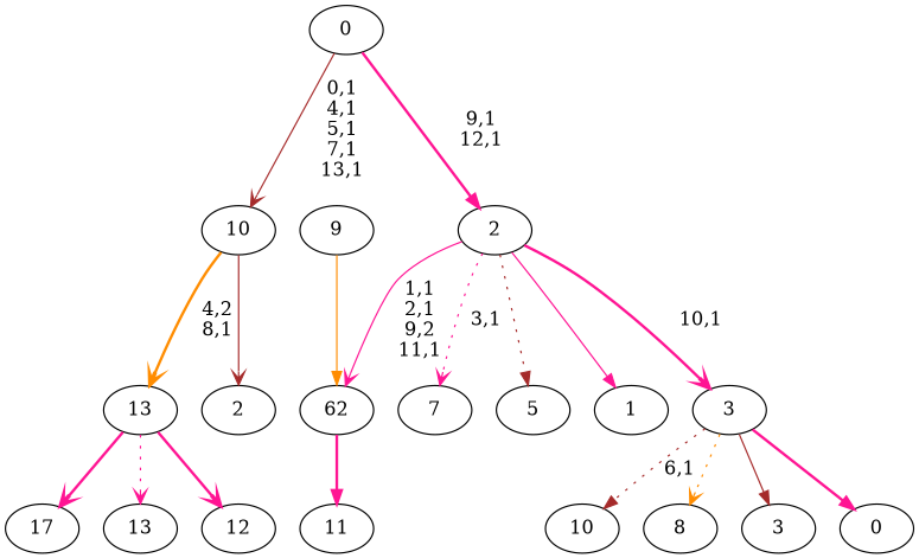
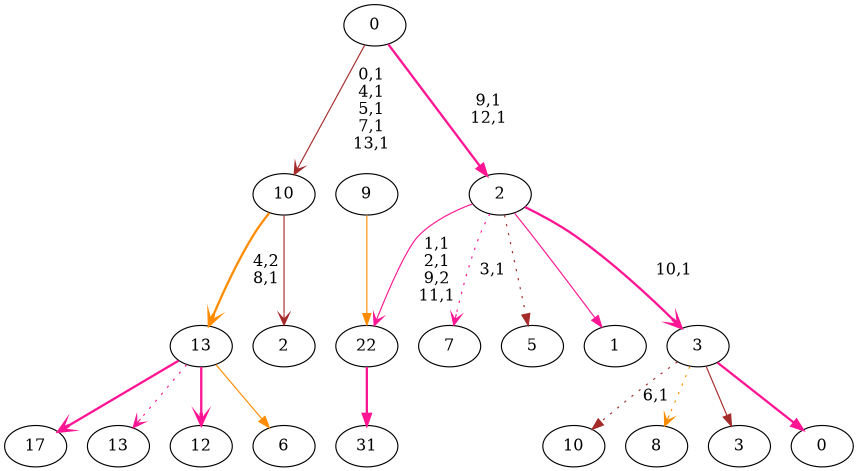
  digraph {
    edge [arrowhead=vee color=deeppink style=solid]
    n1 [label=17]
    n2 [label=13]
    n3 [label=12]
-   n4 [label=11]
+   n4 [label=31]
    n5 [label=10]
    n6 [label=9]
-   22 [label=62]
+   22
    n8 [label=8]
    n9 [label=7]
+   n10 [label=6]
    n11 [label=5]
    13
    n13 [label=3]
    n14 [label=2]
    10
    n16 [label=1]
    n17 [label=0]
    3
    2
    0
    n6 -> 22 [arrowhead=normal color=darkorange]
    22 -> n4 [arrowhead=normal style=bold]
    13 -> n1 [style=bold]
    13 -> n2 [style=dotted]
    13 -> n3 [style=bold]
+   13 -> n10 [arrowhead=normal color=darkorange]
    10 -> 13 [color=darkorange label="4,2\n8,1" style=bold]
    10 -> n14 [color=brown]
    3 -> n5 [arrowhead=normal color=brown label="6,1" style=dotted]
    3 -> n8 [color=darkorange style=dotted]
    3 -> n13 [arrowhead=normal color=brown]
    3 -> n17 [arrowhead=normal style=bold]
    2 -> 22 [label="1,1\n2,1\n9,2\n11,1"]
    2 -> n9 [label="3,1" style=dotted]
    2 -> n11 [arrowhead=normal color=brown style=dotted]
    2 -> n16 [arrowhead=normal]
    2 -> 3 [label="10,1" style=bold]
    0 -> 10 [color=brown label="0,1\n4,1\n5,1\n7,1\n13,1"]
    0 -> 2 [arrowhead=normal label="9,1\n12,1" style=bold]
  }
